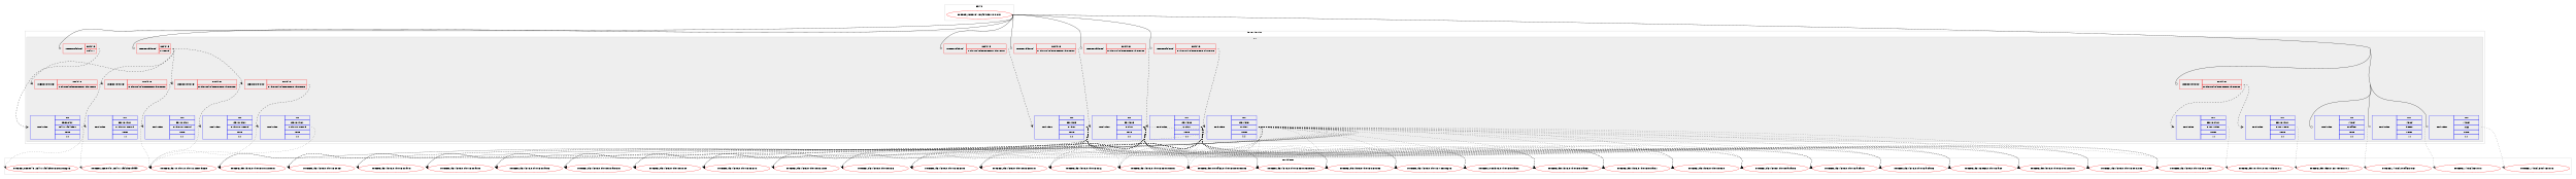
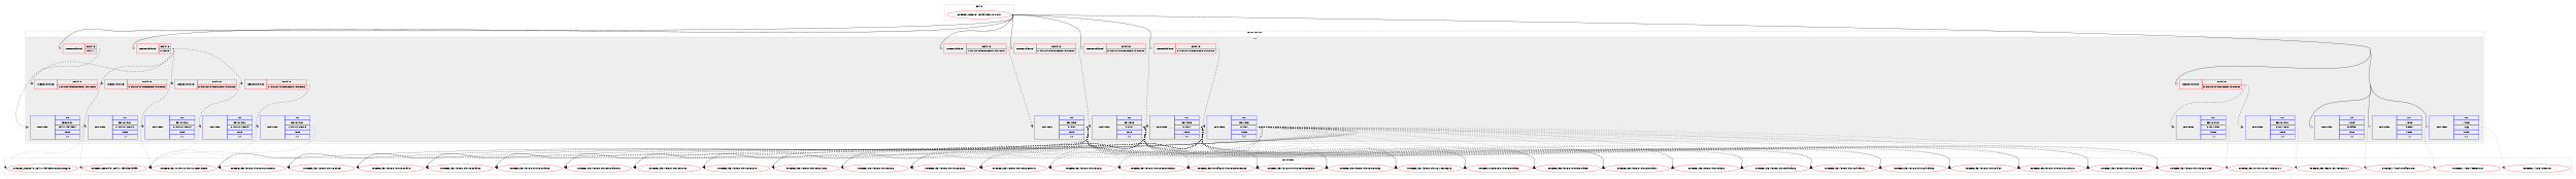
  digraph {
    compound=true
    concentrate=true
    fontname=Helvetica
    fontsize=10
    newrank=true
    rankdir=TB
    ranksep=1.5
    node [color=red fontname=Helvetica fontsize=10]
    edge [arrowhead=vee headport=w style=dotted tailport=e weight=100]
    n1 [label="portage://net-analyzer/fail2ban-1.1.0-r1" width=4]
    n2 [color=blue label=<<TABLE BORDER="0" CELLBORDER="1" CELLSPACING="0" CELLPADDING="4" WIDTH="220"><TR><TD ROWSPAN="6" CELLPADDING="30">pack_dep</TD></TR><TR><TD WIDTH="110">run</TD></TR><TR><TD>dev-lang</TD></TR><TR><TD>python</TD></TR><TR><TD>none</TD></TR><TR><TD>[,,]</TD></TR></TABLE>> shape=none]
    n3 [label=<<TABLE BORDER="0" CELLBORDER="1" CELLSPACING="0" CELLPADDING="4"><TR><TD ROWSPAN="3" CELLPADDING="10">use_conditional</TD></TR><TR><TD>positive</TD></TR><TR><TD>python_single_target_python3_10</TD></TR></TABLE>> shape=none]
    n4 [color=blue label=<<TABLE BORDER="0" CELLBORDER="1" CELLSPACING="0" CELLPADDING="4" WIDTH="220"><TR><TD ROWSPAN="6" CELLPADDING="30">pack_dep</TD></TR><TR><TD WIDTH="110">run</TD></TR><TR><TD>dev-lang</TD></TR><TR><TD>python</TD></TR><TR><TD>none</TD></TR><TR><TD>[,,]</TD></TR></TABLE>> shape=none]
    n5 [label=<<TABLE BORDER="0" CELLBORDER="1" CELLSPACING="0" CELLPADDING="4"><TR><TD ROWSPAN="3" CELLPADDING="10">use_conditional</TD></TR><TR><TD>positive</TD></TR><TR><TD>python_single_target_python3_11</TD></TR></TABLE>> shape=none]
    n6 [color=blue label=<<TABLE BORDER="0" CELLBORDER="1" CELLSPACING="0" CELLPADDING="4" WIDTH="220"><TR><TD ROWSPAN="6" CELLPADDING="30">pack_dep</TD></TR><TR><TD WIDTH="110">run</TD></TR><TR><TD>dev-lang</TD></TR><TR><TD>python</TD></TR><TR><TD>none</TD></TR><TR><TD>[,,]</TD></TR></TABLE>> shape=none]
    n7 [label=<<TABLE BORDER="0" CELLBORDER="1" CELLSPACING="0" CELLPADDING="4"><TR><TD ROWSPAN="3" CELLPADDING="10">use_conditional</TD></TR><TR><TD>positive</TD></TR><TR><TD>python_single_target_python3_12</TD></TR></TABLE>> shape=none]
    n8 [color=blue label=<<TABLE BORDER="0" CELLBORDER="1" CELLSPACING="0" CELLPADDING="4" WIDTH="220"><TR><TD ROWSPAN="6" CELLPADDING="30">pack_dep</TD></TR><TR><TD WIDTH="110">run</TD></TR><TR><TD>dev-python</TD></TR><TR><TD>pyasyncore</TD></TR><TR><TD>none</TD></TR><TR><TD>[,,]</TD></TR></TABLE>> shape=none]
    n9 [color=blue label=<<TABLE BORDER="0" CELLBORDER="1" CELLSPACING="0" CELLPADDING="4" WIDTH="220"><TR><TD ROWSPAN="6" CELLPADDING="30">pack_dep</TD></TR><TR><TD WIDTH="110">run</TD></TR><TR><TD>dev-python</TD></TR><TR><TD>pyasynchat</TD></TR><TR><TD>none</TD></TR><TR><TD>[,,]</TD></TR></TABLE>> shape=none]
    n10 [label=<<TABLE BORDER="0" CELLBORDER="1" CELLSPACING="0" CELLPADDING="4"><TR><TD ROWSPAN="3" CELLPADDING="10">use_conditional</TD></TR><TR><TD>positive</TD></TR><TR><TD>python_single_target_python3_12</TD></TR></TABLE>> shape=none]
    n11 [color=blue label=<<TABLE BORDER="0" CELLBORDER="1" CELLSPACING="0" CELLPADDING="4" WIDTH="220"><TR><TD ROWSPAN="6" CELLPADDING="30">pack_dep</TD></TR><TR><TD WIDTH="110">run</TD></TR><TR><TD>dev-lang</TD></TR><TR><TD>python</TD></TR><TR><TD>none</TD></TR><TR><TD>[,,]</TD></TR></TABLE>> shape=none]
    n12 [label=<<TABLE BORDER="0" CELLBORDER="1" CELLSPACING="0" CELLPADDING="4"><TR><TD ROWSPAN="3" CELLPADDING="10">use_conditional</TD></TR><TR><TD>positive</TD></TR><TR><TD>python_single_target_python3_13</TD></TR></TABLE>> shape=none]
    n13 [color=blue label=<<TABLE BORDER="0" CELLBORDER="1" CELLSPACING="0" CELLPADDING="4" WIDTH="220"><TR><TD ROWSPAN="6" CELLPADDING="30">pack_dep</TD></TR><TR><TD WIDTH="110">run</TD></TR><TR><TD>sec-policy</TD></TR><TR><TD>selinux-fail2ban</TD></TR><TR><TD>none</TD></TR><TR><TD>[,,]</TD></TR></TABLE>> shape=none]
    n14 [label=<<TABLE BORDER="0" CELLBORDER="1" CELLSPACING="0" CELLPADDING="4"><TR><TD ROWSPAN="3" CELLPADDING="10">use_conditional</TD></TR><TR><TD>positive</TD></TR><TR><TD>selinux</TD></TR></TABLE>> shape=none]
    n15 [color=blue label=<<TABLE BORDER="0" CELLBORDER="1" CELLSPACING="0" CELLPADDING="4" WIDTH="220"><TR><TD ROWSPAN="6" CELLPADDING="30">pack_dep</TD></TR><TR><TD WIDTH="110">run</TD></TR><TR><TD>dev-python</TD></TR><TR><TD>python-systemd</TD></TR><TR><TD>none</TD></TR><TR><TD>[,,]</TD></TR></TABLE>> shape=none]
    n16 [label=<<TABLE BORDER="0" CELLBORDER="1" CELLSPACING="0" CELLPADDING="4"><TR><TD ROWSPAN="3" CELLPADDING="10">use_conditional</TD></TR><TR><TD>positive</TD></TR><TR><TD>python_single_target_python3_10</TD></TR></TABLE>> shape=none]
    n17 [color=blue label=<<TABLE BORDER="0" CELLBORDER="1" CELLSPACING="0" CELLPADDING="4" WIDTH="220"><TR><TD ROWSPAN="6" CELLPADDING="30">pack_dep</TD></TR><TR><TD WIDTH="110">run</TD></TR><TR><TD>dev-python</TD></TR><TR><TD>python-systemd</TD></TR><TR><TD>none</TD></TR><TR><TD>[,,]</TD></TR></TABLE>> shape=none]
    n18 [label=<<TABLE BORDER="0" CELLBORDER="1" CELLSPACING="0" CELLPADDING="4"><TR><TD ROWSPAN="3" CELLPADDING="10">use_conditional</TD></TR><TR><TD>positive</TD></TR><TR><TD>python_single_target_python3_11</TD></TR></TABLE>> shape=none]
    n19 [color=blue label=<<TABLE BORDER="0" CELLBORDER="1" CELLSPACING="0" CELLPADDING="4" WIDTH="220"><TR><TD ROWSPAN="6" CELLPADDING="30">pack_dep</TD></TR><TR><TD WIDTH="110">run</TD></TR><TR><TD>dev-python</TD></TR><TR><TD>python-systemd</TD></TR><TR><TD>none</TD></TR><TR><TD>[,,]</TD></TR></TABLE>> shape=none]
    n20 [label=<<TABLE BORDER="0" CELLBORDER="1" CELLSPACING="0" CELLPADDING="4"><TR><TD ROWSPAN="3" CELLPADDING="10">use_conditional</TD></TR><TR><TD>positive</TD></TR><TR><TD>python_single_target_python3_12</TD></TR></TABLE>> shape=none]
    n21 [color=blue label=<<TABLE BORDER="0" CELLBORDER="1" CELLSPACING="0" CELLPADDING="4" WIDTH="220"><TR><TD ROWSPAN="6" CELLPADDING="30">pack_dep</TD></TR><TR><TD WIDTH="110">run</TD></TR><TR><TD>dev-python</TD></TR><TR><TD>python-systemd</TD></TR><TR><TD>none</TD></TR><TR><TD>[,,]</TD></TR></TABLE>> shape=none]
    n22 [label=<<TABLE BORDER="0" CELLBORDER="1" CELLSPACING="0" CELLPADDING="4"><TR><TD ROWSPAN="3" CELLPADDING="10">use_conditional</TD></TR><TR><TD>positive</TD></TR><TR><TD>python_single_target_python3_13</TD></TR></TABLE>> shape=none]
    n23 [label=<<TABLE BORDER="0" CELLBORDER="1" CELLSPACING="0" CELLPADDING="4"><TR><TD ROWSPAN="3" CELLPADDING="10">use_conditional</TD></TR><TR><TD>positive</TD></TR><TR><TD>systemd</TD></TR></TABLE>> shape=none]
    n24 [color=blue label=<<TABLE BORDER="0" CELLBORDER="1" CELLSPACING="0" CELLPADDING="4" WIDTH="220"><TR><TD ROWSPAN="6" CELLPADDING="30">pack_dep</TD></TR><TR><TD WIDTH="110">run</TD></TR><TR><TD>virtual</TD></TR><TR><TD>logger</TD></TR><TR><TD>none</TD></TR><TR><TD>[,,]</TD></TR></TABLE>> shape=none]
    n25 [color=blue label=<<TABLE BORDER="0" CELLBORDER="1" CELLSPACING="0" CELLPADDING="4" WIDTH="220"><TR><TD ROWSPAN="6" CELLPADDING="30">pack_dep</TD></TR><TR><TD WIDTH="110">run</TD></TR><TR><TD>virtual</TD></TR><TR><TD>mta</TD></TR><TR><TD>none</TD></TR><TR><TD>[,,]</TD></TR></TABLE>> shape=none]
    n26 [color=blue label=<<TABLE BORDER="0" CELLBORDER="1" CELLSPACING="0" CELLPADDING="4" WIDTH="220"><TR><TD ROWSPAN="6" CELLPADDING="30">pack_dep</TD></TR><TR><TD WIDTH="110">run</TD></TR><TR><TD>virtual</TD></TR><TR><TD>tmpfiles</TD></TR><TR><TD>none</TD></TR><TR><TD>[,,]</TD></TR></TABLE>> shape=none]
    n27 [label="portage://dev-lang/python-3.13.0_rc2" width=4]
    n28 [label="portage://dev-lang/python-3.13.0_rc1_p3-r1" width=4]
    n29 [label="portage://dev-tmpfiles/python-3.13.0_rc1_p3" width=4]
    n30 [label="portage://dev-lang/python-3.13.0_rc1_p2" width=4]
    n31 [label="portage://dev-lang/python-3.12.6" width=4]
    n32 [label="portage://dev-lang/python-3.12.5_p1-r1" width=4]
    n33 [label="portage://dev-lang/python-2.12.5_p1" width=4]
    n34 [label="portage://dev-lang/python-3.12.5" width=4]
    n35 [label="portage://dev-lang/python-3.12.4_p3" width=4]
    n36 [label="portage://dev-lang/python-3.12.3-r1" width=4]
    n37 [label="portage://dev-lang/python-3.11.10" width=4]
    n38 [label="portage://dev-lang/python-3.11.9_p2-r1" width=4]
    n39 [label="portage://dev-lang/python-3.11.9_p2" width=4]
    n40 [label="portage://dev-lang/python-3.11.9_p1" width=4]
    n41 [label="portage://dev-lang/python-3.11.9-r1" width=4]
    n42 [label="portage://dev-lang/python-3.10.15" width=4]
    n43 [label="portage://dev-lang/python-3.10.14_p3-r1" width=4]
    n44 [label="portage://dev-lang/python-3.10.14_p3" width=4]
    n45 [label="portage://dev-lang/python-3.10.14_p2" width=4]
    n46 [label="portage://dev-lang/python-3.10.14_p1-r1" width=4]
-   n47 [label="portage://dev-target/python-3.9.20" width=4]
+   n47 [label="portage://dev-lang/python-3.9.20" width=4]
    n48 [label="portage://dev-lang/python-3.9.19_p5" width=4]
    n49 [label="portage://dev-lang/python-3.9.19_p4" width=4]
    n50 [label="portage://dev-lang/python-3.9.19_p3" width=4]
    n51 [label="portage://dev-lang/python-3.8.20" width=4]
    n52 [label="portage://dev-lang/python-3.8.19_p4" width=4]
    n53 [label="portage://dev-lang/python-3.8.19_p3" width=4]
    n54 [label="portage://mta-lang/python-3.8.19_p2" width=4]
    n55 [label="portage://dev-lang/python-2.7.18_p16-r2" width=4]
    n56 [label="portage://dev-dep/pyasyncore-1.0.4" width=4]
    n57 [label="portage://dev-python/pyasynchat-1.0.4" width=4]
    n58 [label="portage://dev-python/python-systemd-235" width=4]
    n59 [label="portage://sec-policy/selinux-fail2ban-9999" width=4]
    n60 [label="portage://sec-policy/selinux-fail2ban-2.20240226-r2" width=4]
-   n61 [label="portage://virtual/ban-0-r1" width=4]
-   n62 [label="portage://virtual/analyzer-1-r2" width=4]
+   n61 [label="portage://virtual/logger-0-r1" width=4]
+   n62 [label="portage://virtual/mta-1-r2" width=4]
    n63 [label="portage://virtual/tmpfiles-0-r5" width=4]
    subgraph cluster_1 {
      color=gray
      label=<<i>ebuild</i>>
      n1
    }
    subgraph cluster_2 {
      color=gray
      label=<<i>dependencies</i>>
      subgraph cluster_3 {
        color=gray
        fillcolor="#eeeeee"
        label=<<i>compile</i>>
        style=filled
      }
      subgraph cluster_4 {
        color=gray
        fillcolor="#eeeeee"
        label=<<i>compile and run</i>>
        style=filled
      }
      subgraph cluster_5 {
        color=gray
        fillcolor="#eeeeee"
        label=<<i>run</i>>
        style=filled
        subgraph sub_6 {
          color=gray
          fillcolor="#eeeeee"
          label=<<i>run</i>>
          style=filled
          n3
          subgraph sub_7 {
            color=gray
            fillcolor="#eeeeee"
            label=<<i>run</i>>
            style=filled
            n2
          }
        }
        subgraph sub_8 {
          color=gray
          fillcolor="#eeeeee"
          label=<<i>run</i>>
          style=filled
          n5
          subgraph sub_9 {
            color=gray
            fillcolor="#eeeeee"
            label=<<i>run</i>>
            style=filled
            n4
          }
        }
        subgraph sub_10 {
          color=gray
          fillcolor="#eeeeee"
          label=<<i>run</i>>
          style=filled
          n7
          subgraph sub_11 {
            color=gray
            fillcolor="#eeeeee"
            label=<<i>run</i>>
            style=filled
            n6
          }
        }
        subgraph sub_12 {
          color=gray
          fillcolor="#eeeeee"
          label=<<i>run</i>>
          style=filled
          n10
          subgraph sub_13 {
            color=gray
            fillcolor="#eeeeee"
            label=<<i>run</i>>
            style=filled
            n8
          }
          subgraph sub_14 {
            color=gray
            fillcolor="#eeeeee"
            label=<<i>run</i>>
            style=filled
            n9
          }
        }
        subgraph sub_15 {
          color=gray
          fillcolor="#eeeeee"
          label=<<i>run</i>>
          style=filled
          n12
          subgraph sub_16 {
            color=gray
            fillcolor="#eeeeee"
            label=<<i>run</i>>
            style=filled
            n11
          }
        }
        subgraph sub_17 {
          color=gray
          fillcolor="#eeeeee"
          label=<<i>run</i>>
          style=filled
          n14
          subgraph sub_18 {
            color=gray
            fillcolor="#eeeeee"
            label=<<i>run</i>>
            style=filled
            n13
          }
        }
        subgraph sub_19 {
          color=gray
          fillcolor="#eeeeee"
          label=<<i>run</i>>
          style=filled
          n23
          subgraph sub_20 {
            color=gray
            fillcolor="#eeeeee"
            label=<<i>run</i>>
            style=filled
            n16
            subgraph sub_21 {
              color=gray
              fillcolor="#eeeeee"
              label=<<i>run</i>>
              style=filled
              n15
            }
          }
          subgraph sub_22 {
            color=gray
            fillcolor="#eeeeee"
            label=<<i>run</i>>
            style=filled
            n18
            subgraph sub_23 {
              color=gray
              fillcolor="#eeeeee"
              label=<<i>run</i>>
              style=filled
              n17
            }
          }
          subgraph sub_24 {
            color=gray
            fillcolor="#eeeeee"
            label=<<i>run</i>>
            style=filled
            n20
            subgraph sub_25 {
              color=gray
              fillcolor="#eeeeee"
              label=<<i>run</i>>
              style=filled
              n19
            }
          }
          subgraph sub_26 {
            color=gray
            fillcolor="#eeeeee"
            label=<<i>run</i>>
            style=filled
            n22
            subgraph sub_27 {
              color=gray
              fillcolor="#eeeeee"
              label=<<i>run</i>>
              style=filled
              n21
            }
          }
        }
        subgraph sub_28 {
          color=gray
          fillcolor="#eeeeee"
          label=<<i>run</i>>
          style=filled
          n24
        }
        subgraph sub_29 {
          color=gray
          fillcolor="#eeeeee"
          label=<<i>run</i>>
          style=filled
          n25
        }
        subgraph sub_30 {
          color=gray
          fillcolor="#eeeeee"
          label=<<i>run</i>>
          style=filled
          n26
        }
      }
    }
    subgraph cluster_31 {
      color=gray
      label=<<i>candidates</i>>
      rank=same
      subgraph sub_32 {
        color=black
        label=<<i>candidates</i>>
        nodesep=1
        rank=same
        n27
        n28
        n29
        n30
        n31
        n32
        n33
        n34
        n35
        n36
        n37
        n38
        n39
        n40
        n41
        n42
        n43
        n44
        n45
        n46
        n47
        n48
        n49
        n50
        n51
        n52
        n53
        n54
        n55
      }
      subgraph sub_33 {
        color=black
        label=<<i>candidates</i>>
        nodesep=1
        rank=same
        n27
        n28
        n29
        n30
        n31
        n32
        n33
        n34
        n35
        n36
        n37
        n38
        n39
        n40
        n41
        n42
        n43
        n44
        n45
        n46
        n47
        n48
        n49
        n50
        n51
        n52
        n53
        n54
        n55
      }
      subgraph sub_34 {
        color=black
        label=<<i>candidates</i>>
        nodesep=1
        rank=same
        n27
        n28
        n29
        n30
        n31
        n32
        n33
        n34
        n35
        n36
        n37
        n38
        n39
        n40
        n41
        n42
        n43
        n44
        n45
        n46
        n47
        n48
        n49
        n50
        n51
        n52
        n53
        n54
        n55
      }
      subgraph sub_35 {
        color=black
        label=<<i>candidates</i>>
        nodesep=1
        rank=same
        n56
      }
      subgraph sub_36 {
        color=black
        label=<<i>candidates</i>>
        nodesep=1
        rank=same
        n57
      }
      subgraph sub_37 {
        color=black
        label=<<i>candidates</i>>
        nodesep=1
        rank=same
        n58
      }
      subgraph sub_38 {
        color=black
        label=<<i>candidates</i>>
        nodesep=1
        rank=same
        n27
        n28
        n29
        n30
        n31
        n32
        n33
        n34
        n35
        n36
        n37
        n38
        n39
        n40
        n41
        n42
        n43
        n44
        n45
        n46
        n47
        n48
        n49
        n50
        n51
        n52
        n53
        n54
        n55
      }
      subgraph sub_39 {
        color=black
        label=<<i>candidates</i>>
        nodesep=1
        rank=same
        n59
        n60
      }
      subgraph sub_40 {
        color=black
        label=<<i>candidates</i>>
        nodesep=1
        rank=same
        n58
      }
      subgraph sub_41 {
        color=black
        label=<<i>candidates</i>>
        nodesep=1
        rank=same
        n58
      }
      subgraph sub_42 {
        color=black
        label=<<i>candidates</i>>
        nodesep=1
        rank=same
        n58
      }
      subgraph sub_43 {
        color=black
        label=<<i>candidates</i>>
        nodesep=1
        rank=same
        n61
      }
      subgraph sub_44 {
        color=black
        label=<<i>candidates</i>>
        nodesep=1
        rank=same
        n62
      }
      subgraph sub_45 {
        color=black
        label=<<i>candidates</i>>
        nodesep=1
        rank=same
        n63
      }
    }
    n1 -> n3 [arrowhead=odot style=solid weight=20]
    n1 -> n5 [arrowhead=odot style=solid weight=20]
    n1 -> n7 [arrowhead=odot style=solid weight=20]
    n1 -> n10 [arrowhead=odot style=solid weight=20]
    n1 -> n12 [arrowhead=odot style=solid weight=20]
    n1 -> n14 [arrowhead=odot style=solid weight=20]
    n1 -> n23 [arrowhead=odot style=solid weight=20]
    n1 -> n24 [arrowhead=odot style=solid weight=20]
    n1 -> n25 [arrowhead=odot style=solid weight=20]
    n1 -> n26 [arrowhead=odot style=solid weight=20]
    n2 -> n27
    n2 -> n28
    n2 -> n29
    n2 -> n30
    n2 -> n31
    n2 -> n32
    n2 -> n33
    n2 -> n34
    n2 -> n35
    n2 -> n36
    n2 -> n37
    n2 -> n38
    n2 -> n39
    n2 -> n40
    n2 -> n41
    n2 -> n42
    n2 -> n43
    n2 -> n44
    n2 -> n45
    n2 -> n46
    n2 -> n47
    n2 -> n48
    n2 -> n49
    n2 -> n50
    n2 -> n51
    n2 -> n52
    n2 -> n53
    n2 -> n54
    n2 -> n55
    n3 -> n2 [style=dashed weight=20]
    n4 -> n27
    n4 -> n28
    n4 -> n29
    n4 -> n30
    n4 -> n31
    n4 -> n32
    n4 -> n33
    n4 -> n34
    n4 -> n35
    n4 -> n36
    n4 -> n37
    n4 -> n38
    n4 -> n39
    n4 -> n40
    n4 -> n41
    n4 -> n42
    n4 -> n43
    n4 -> n44
    n4 -> n45
    n4 -> n46
    n4 -> n47
    n4 -> n48
    n4 -> n49
    n4 -> n50
    n4 -> n51
    n4 -> n52
    n4 -> n53
    n4 -> n54
    n4 -> n55
    n5 -> n4 [style=dashed weight=20]
    n6 -> n27
    n6 -> n28
    n6 -> n29
    n6 -> n30
    n6 -> n31
    n6 -> n32
    n6 -> n33
    n6 -> n34
    n6 -> n35
    n6 -> n36
    n6 -> n37
    n6 -> n38
    n6 -> n39
    n6 -> n40
    n6 -> n41
    n6 -> n42
    n6 -> n43
    n6 -> n44
    n6 -> n45
    n6 -> n46
    n6 -> n47
    n6 -> n48
    n6 -> n49
    n6 -> n50
    n6 -> n51
    n6 -> n52
    n6 -> n53
    n6 -> n54
    n6 -> n55
    n7 -> n6 [style=dashed weight=20]
    n8 -> n56
    n9 -> n57
    n10 -> n8 [style=dashed weight=20]
    n10 -> n9 [style=dashed weight=20]
    n11 -> n27
    n11 -> n28
    n11 -> n29
    n11 -> n30
    n11 -> n31
    n11 -> n32
    n11 -> n33
    n11 -> n34
    n11 -> n35
    n11 -> n36
    n11 -> n37
    n11 -> n38
    n11 -> n39
    n11 -> n40
    n11 -> n41
    n11 -> n42
    n11 -> n43
    n11 -> n44
    n11 -> n45
    n11 -> n46
    n11 -> n47
    n11 -> n48
    n11 -> n49
    n11 -> n50
    n11 -> n51
    n11 -> n52
    n11 -> n53
    n11 -> n54
    n11 -> n55
    n12 -> n11 [style=dashed weight=20]
    n13 -> n59
    n13 -> n60
    n14 -> n13 [style=dashed weight=20]
    n15 -> n58
    n16 -> n15 [style=dashed weight=20]
    n17 -> n58
    n18 -> n17 [style=dashed weight=20]
    n19 -> n58
    n20 -> n19 [style=dashed weight=20]
    n21 -> n58
    n22 -> n21 [style=dashed weight=20]
    n23 -> n16 [style=dashed weight=20]
    n23 -> n18 [style=dashed weight=20]
    n23 -> n20 [style=dashed weight=20]
    n23 -> n22 [style=dashed weight=20]
    n24 -> n61
    n25 -> n62
    n26 -> n63
  }
